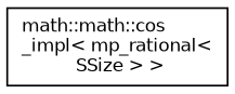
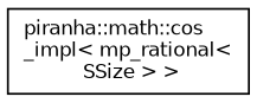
  digraph {
    rankdir=LR
-   n1 [color=black fillcolor=white fontname=Helvetica fontsize=10 height=0.2 label="math::math::cos\l_impl\< mp_rational\<\l SSize \> \>" shape=record style=filled width=0.4]
+   n1 [color=black fillcolor=white fontname=Helvetica fontsize=10 height=0.2 label="piranha::math::cos\l_impl\< mp_rational\<\l SSize \> \>" shape=record style=filled width=0.4]
  }
